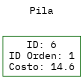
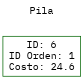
  digraph {
    label=Pila
    labelloc=t
    rankdir=TB
    fontname="IBM Plex Mono"
-   n1 [height=.1 label="ID: 6\nID Orden: 1\nCosto: 14.6" shape=record color=darkgreen fontname="IBM Plex Mono"]
+   n1 [height=.1 label="ID: 6\nID Orden: 1\nCosto: 24.6" shape=record color=darkgreen fontname="IBM Plex Mono"]
  }
